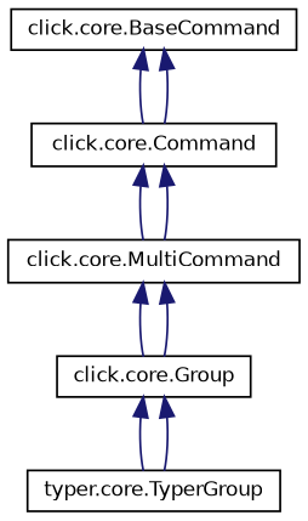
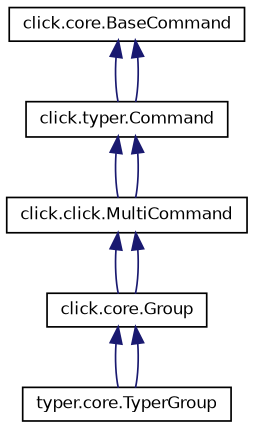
  digraph {
    node [color=black fillcolor=white fontname=Helvetica fontsize=10 shape=record style=filled]
    edge [color=midnightblue dir=back fontname=Helvetica fontsize=10 labelfontname=Helvetica labelfontsize=10 style=solid]
    n1 [height=0.2 label="typer.core.TyperGroup" width=0.4]
    n2 [height=0.2 label="click.core.Group" width=0.4]
-   n3 [height=0.2 label="click.core.MultiCommand" width=0.4]
-   n4 [height=0.2 label="click.core.Command" width=0.4]
+   n3 [height=0.2 label="click.click.MultiCommand" width=0.4]
+   n4 [height=0.2 label="click.typer.Command" width=0.4]
    n5 [height=0.2 label="click.core.BaseCommand" width=0.4]
    n2 -> n1
    n2 -> n1
    n3 -> n2
    n3 -> n2
    n4 -> n3
    n4 -> n3
    n5 -> n4
    n5 -> n4
  }
